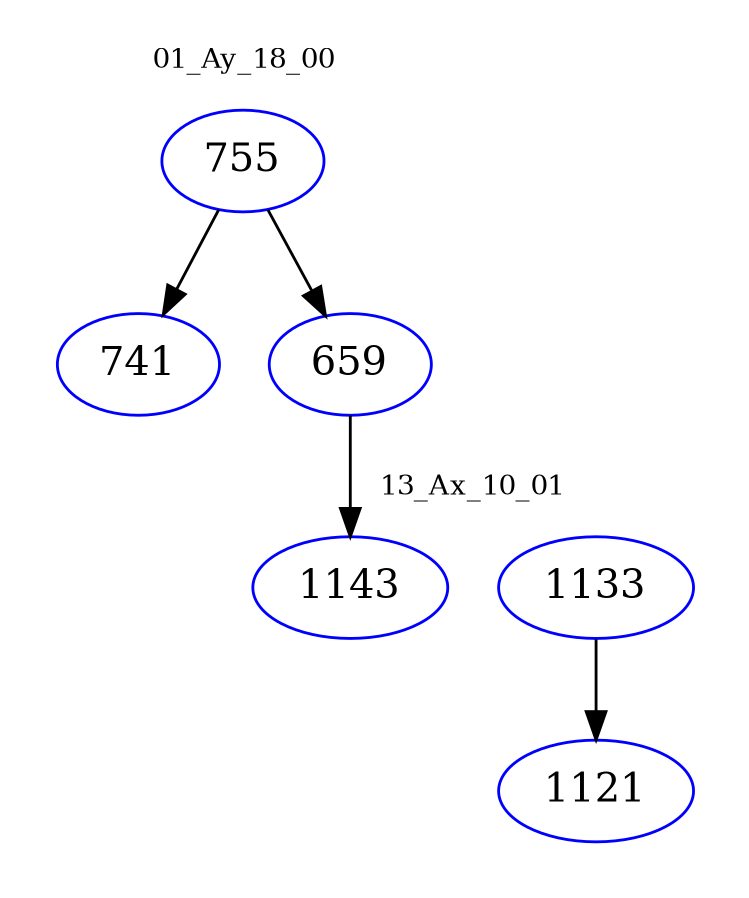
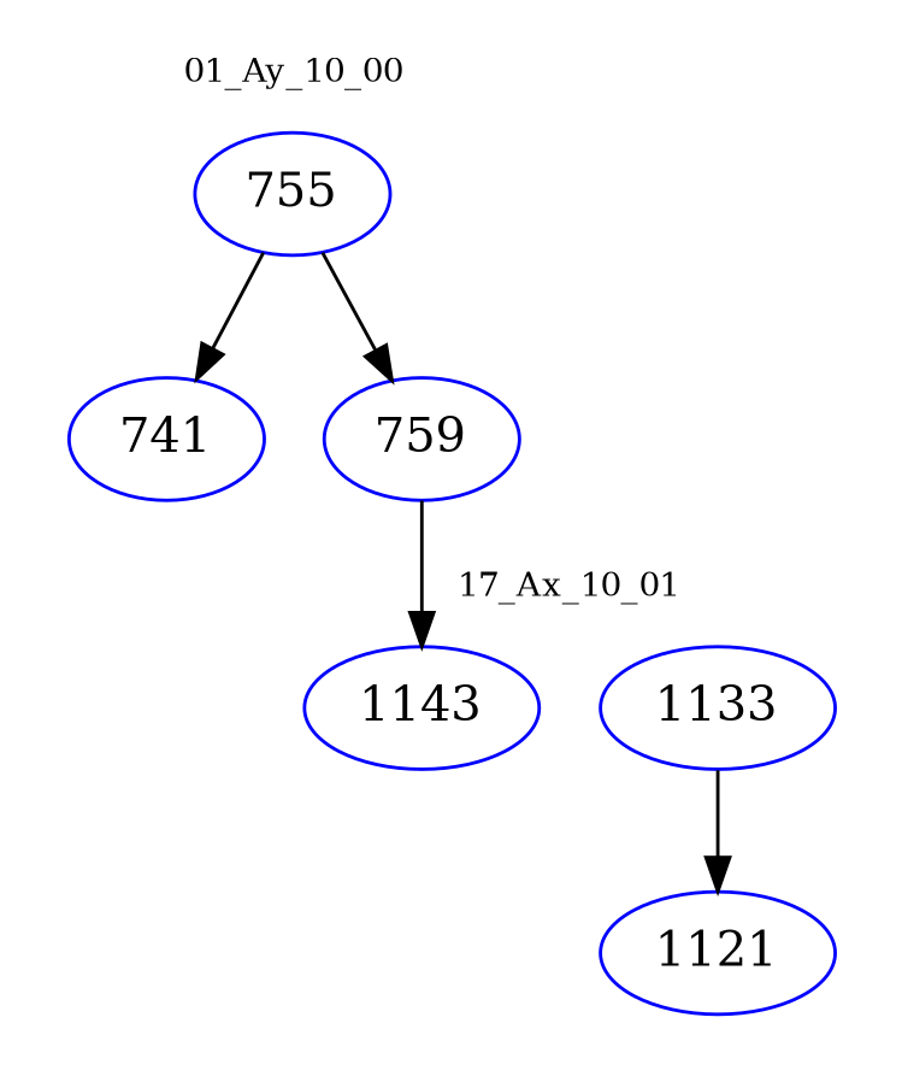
  digraph {
    node [color=blue]
    edge [color=black]
    n1 [label=755]
    n2 [label=741]
-   n3 [label=659]
+   n3 [label=759]
    n4 [label=1133]
    n5 [label=1121]
    n6 [label=1143]
    subgraph cluster_1 {
      color=white
      fontsize=10
-     label="01_Ay_18_00"
+     label="01_Ay_10_00"
      n1
      n2
      n3
    }
    subgraph cluster_2 {
      color=white
      fontsize=10
-     label="13_Ax_10_01"
+     label="17_Ax_10_01"
      n4
      n5
      n6
    }
    n1 -> n2
    n1 -> n3
    n3 -> n6
    n4 -> n5
  }
